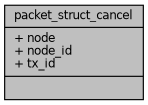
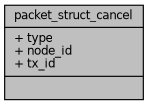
  digraph {
-   n1 [color=black fillcolor=grey75 fontcolor=black fontname=Helvetica fontsize=10 height=0.2 label="{packet_struct_cancel\n|+ node\l+ node_id\l+ tx_id\l|}" shape=record style=filled width=0.4]
+   n1 [color=black fillcolor=grey75 fontcolor=black fontname=Helvetica fontsize=10 height=0.2 label="{packet_struct_cancel\n|+ type\l+ node_id\l+ tx_id\l|}" shape=record style=filled width=0.4]
  }
